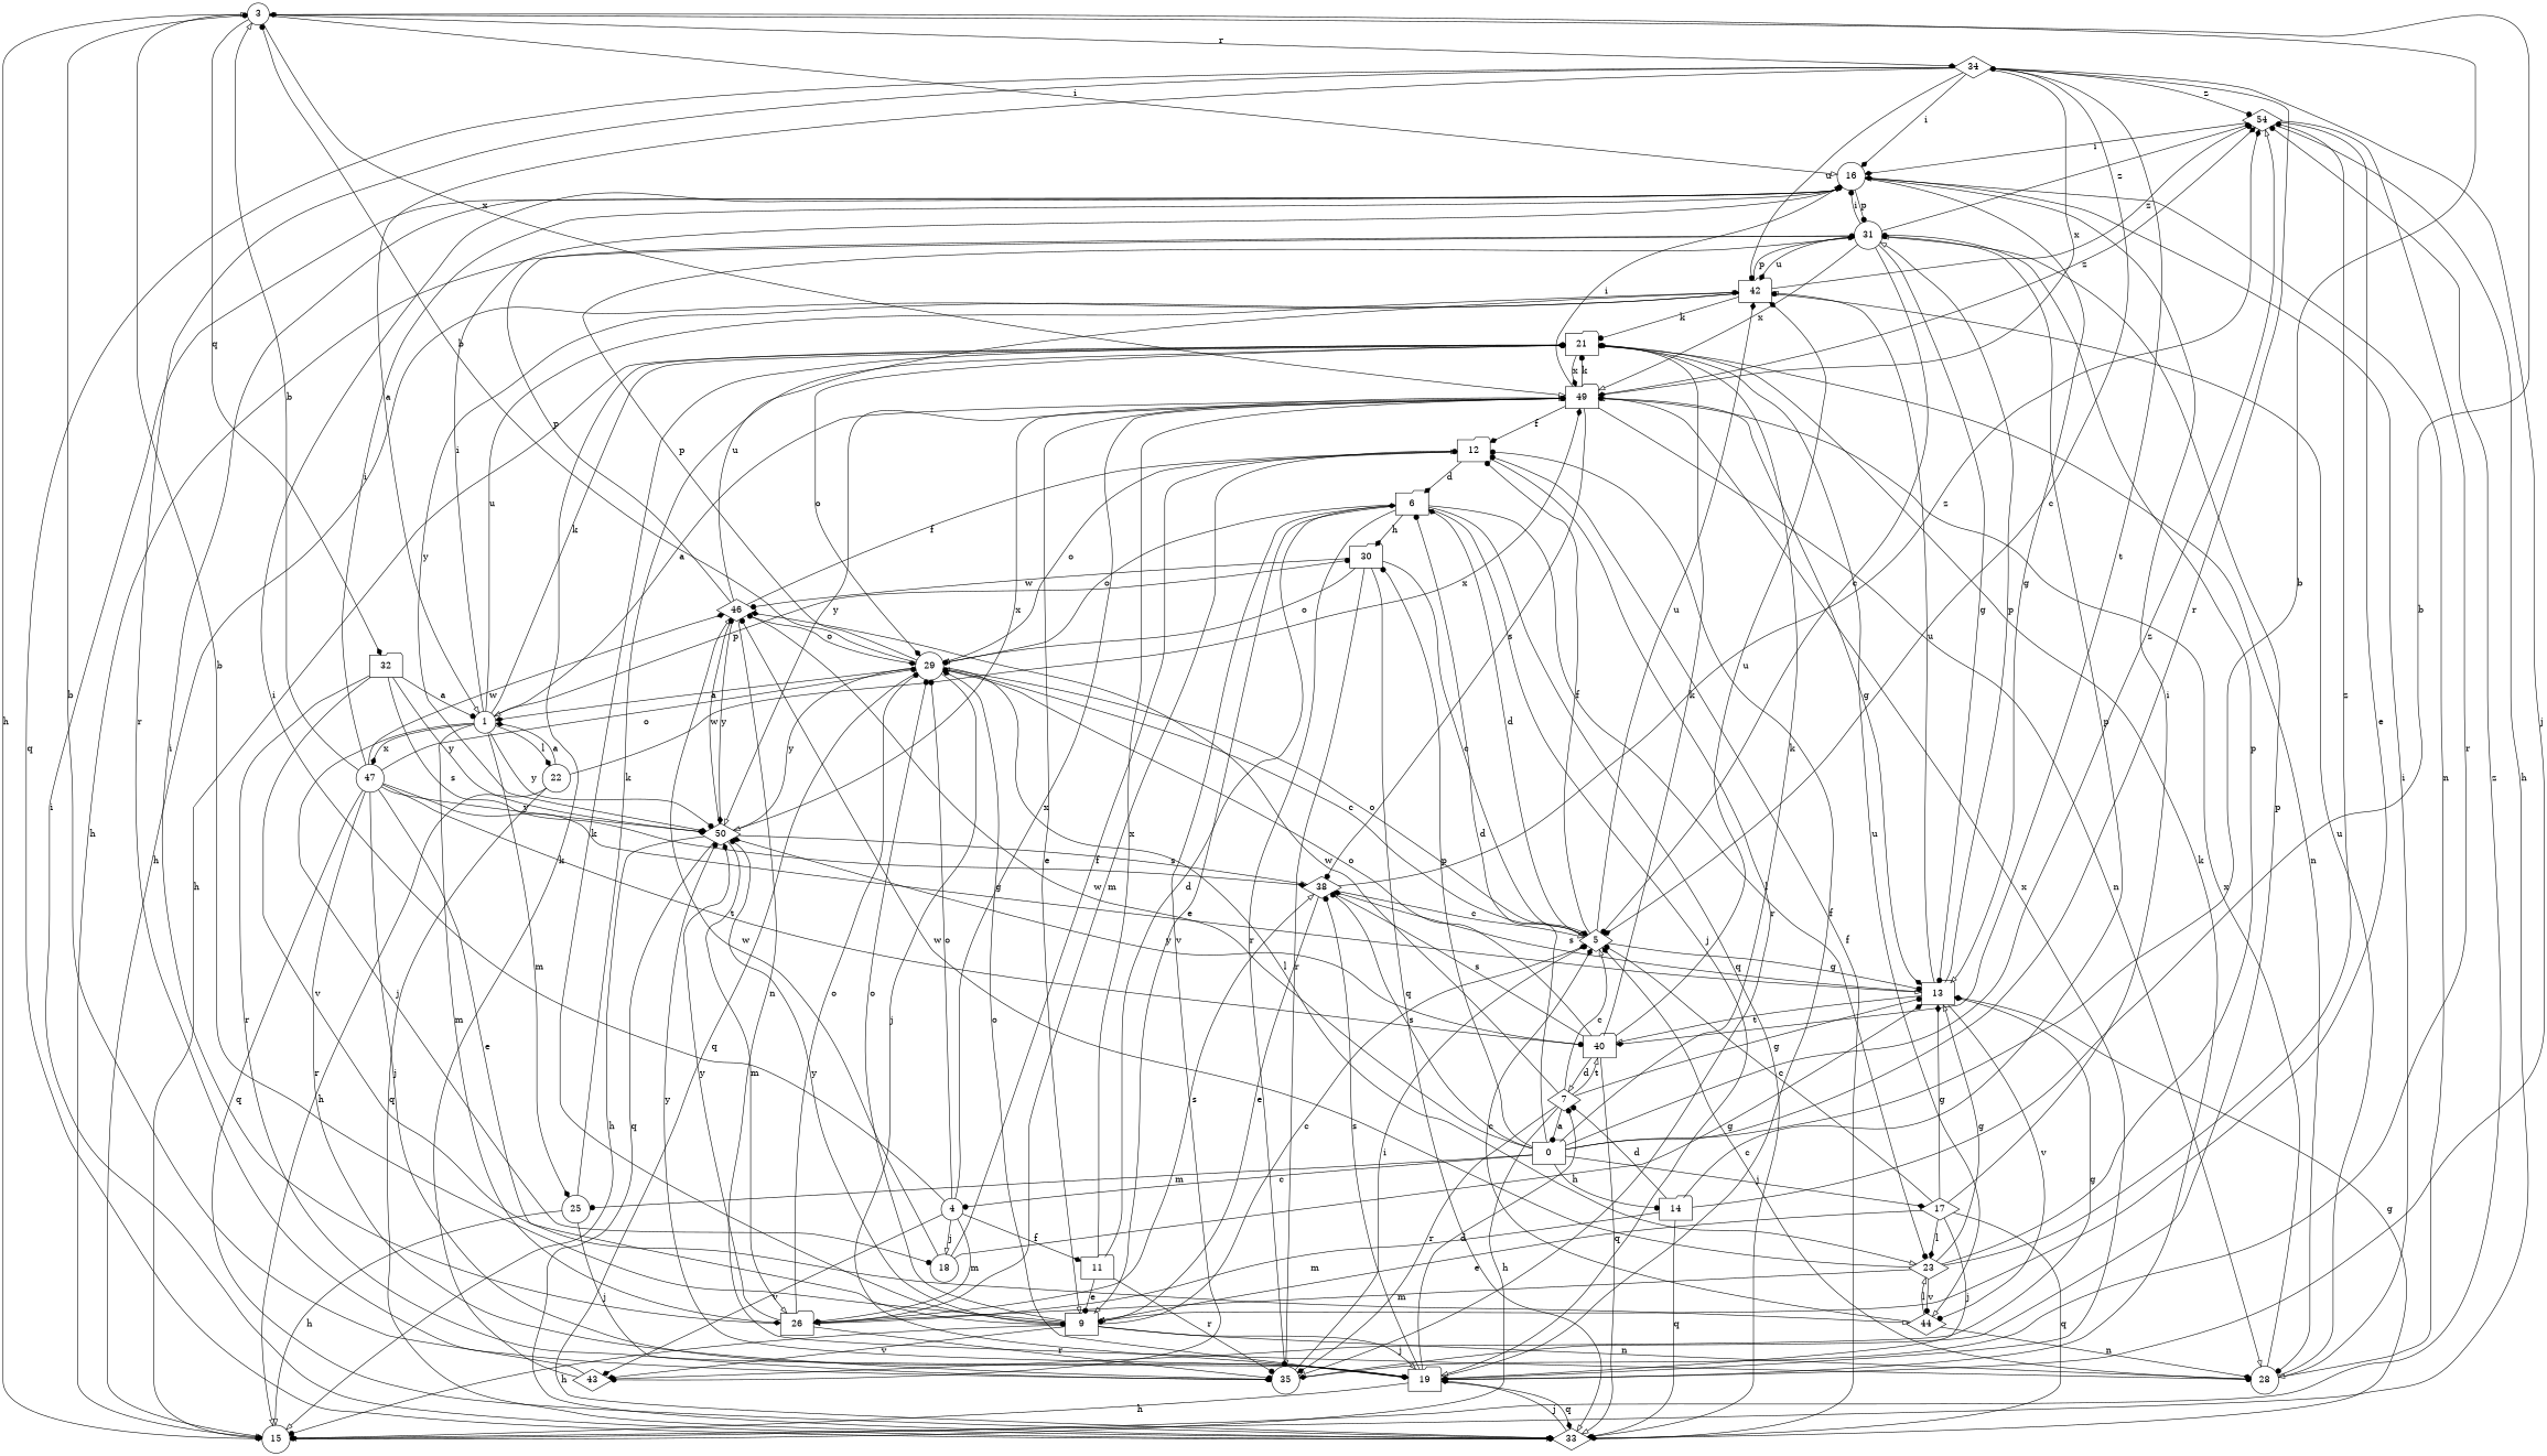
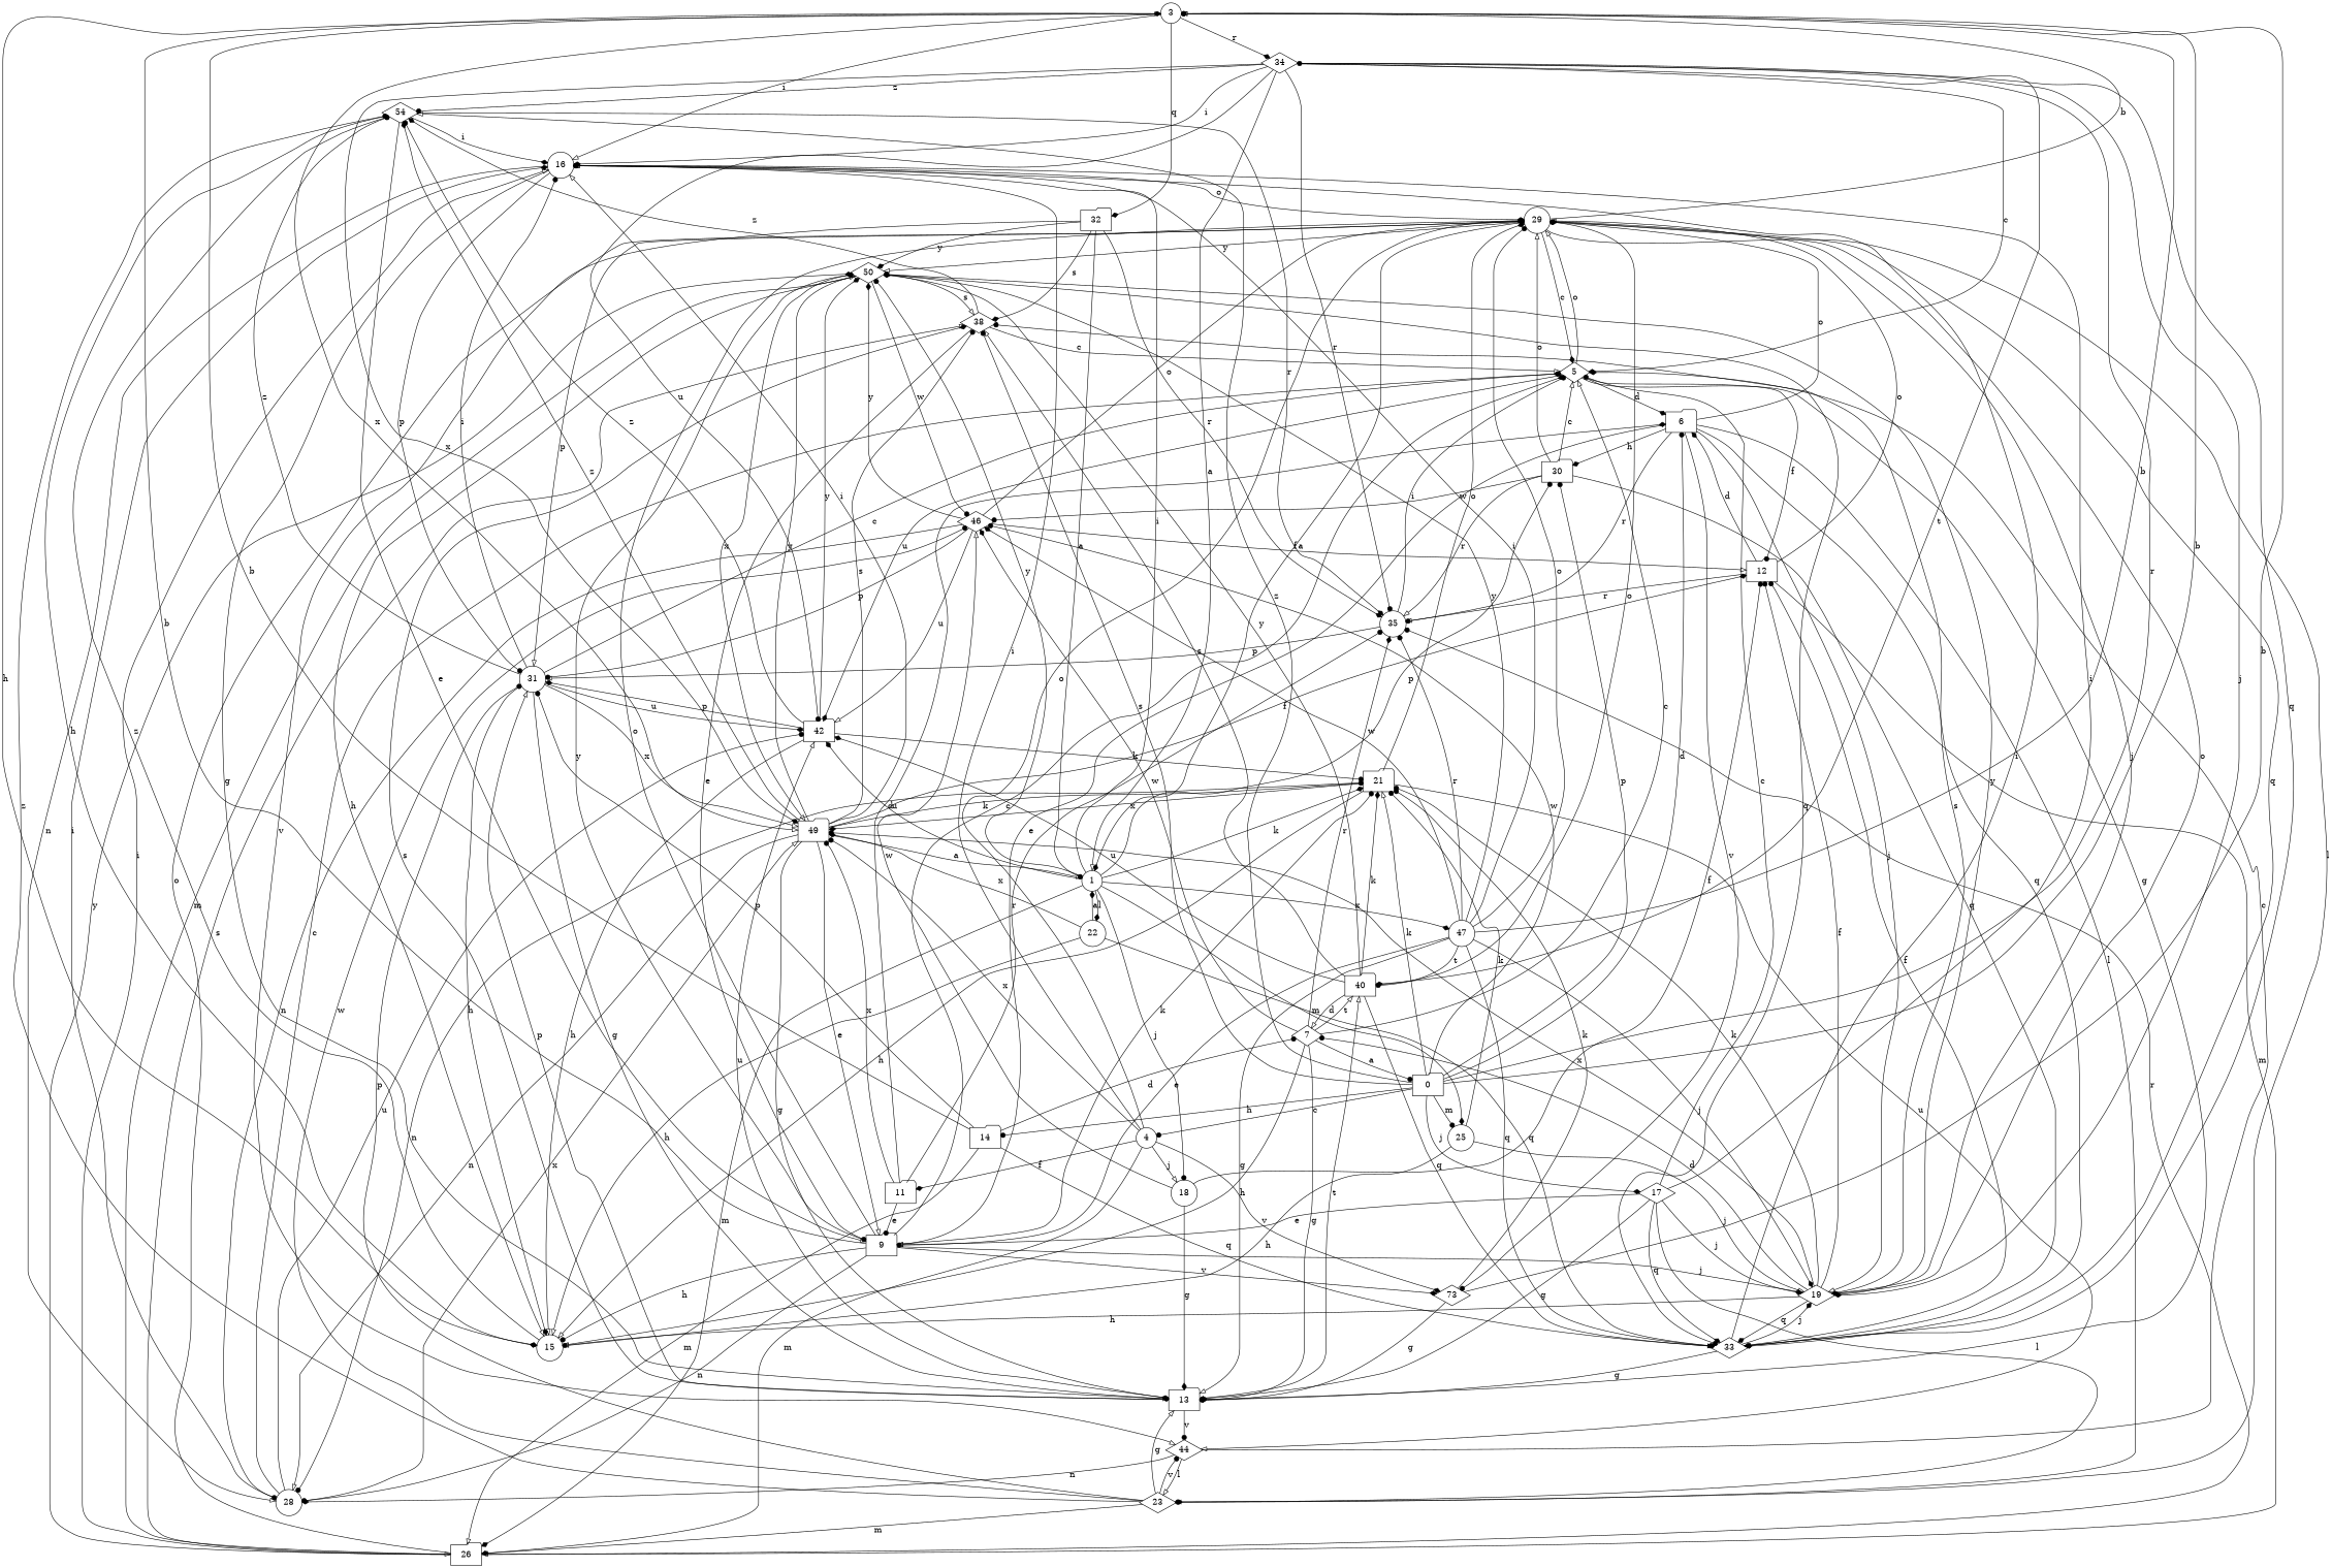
  strict digraph {
    node [shape=folder]
    edge [arrowhead=dot]
    3 [shape=circle]
    0
    4 [shape=circle]
    6
    14
    17 [shape=diamond]
    21
    25 [shape=circle]
    30
    34 [shape=diamond]
    38 [shape=diamond]
    46 [shape=diamond]
    54 [shape=diamond]
    16 [shape=circle]
    15 [shape=circle]
    32
    49
    18 [shape=circle]
    26
    11
    29 [shape=circle]
-   43 [shape=diamond]
+   43 [shape=diamond label=73]
    9
-   19
+   19 [shape=diamond]
    23 [shape=diamond]
    33 [shape=diamond]
    35 [shape=circle]
    7 [shape=diamond]
    31 [shape=circle]
    5 [shape=diamond]
    13
    28 [shape=circle]
    44 [shape=diamond]
    1 [shape=circle]
    42
    40
    50 [shape=diamond]
    12
    22 [shape=circle]
    47 [shape=circle]
    3 -> 34 [arrowhead=diamond label=r]
    3 -> 16 [arrowhead=onormal label=i]
    3 -> 15 [arrowhead=diamond label=h]
    3 -> 32 [arrowhead=diamond label=q]
    3 -> 49 [arrowhead=onormal label=x]
    0 -> 3 [arrowhead=onormal label=b]
    0 -> 4 [label=c]
    0 -> 6 [label=d]
    0 -> 14 [label=h]
    0 -> 17 [arrowhead=diamond label=j]
    0 -> 21 [arrowhead=onormal label=k]
    0 -> 25 [label=m]
    0 -> 30 [label=p]
    0 -> 34 [label=r]
    0 -> 38 [label=s]
    0 -> 46 [label=w]
    0 -> 54 [arrowhead=onormal label=z]
    4 -> 16 [label=i]
    4 -> 49 [label=x]
    4 -> 18 [arrowhead=onormal label=j]
    4 -> 26 [arrowhead=diamond label=m]
    4 -> 11 [arrowhead=diamond label=f]
    4 -> 29 [label=o]
    4 -> 43 [arrowhead=diamond label=v]
    6 -> 30 [arrowhead=diamond label=h]
    6 -> 29 [label=o]
    6 -> 43 [label=v]
    6 -> 9 [arrowhead=onormal label=e]
    6 -> 19 [arrowhead=onormal label=j]
    6 -> 23 [label=l]
    6 -> 33 [arrowhead=diamond label=q]
    6 -> 35 [label=r]
    14 -> 3 [arrowhead=diamond label=b]
    14 -> 26 [arrowhead=onormal label=m]
    14 -> 33 [arrowhead=onormal label=q]
    14 -> 7 [label=d]
    14 -> 31 [label=p]
    17 -> 16 [arrowhead=onormal label=i]
    17 -> 9 [arrowhead=onormal label=e]
    17 -> 19 [arrowhead=diamond label=j]
    17 -> 23 [arrowhead=diamond label=l]
    17 -> 33 [arrowhead=diamond label=q]
    17 -> 5 [label=c]
    17 -> 13 [arrowhead=diamond label=g]
    21 -> 15 [arrowhead=onormal label=h]
    21 -> 49 [arrowhead=diamond label=x]
    21 -> 29 [arrowhead=diamond label=o]
    21 -> 28 [label=n]
    21 -> 44 [arrowhead=onormal label=u]
    25 -> 21 [label=k]
    25 -> 15 [arrowhead=onormal label=h]
    25 -> 19 [arrowhead=onormal label=j]
    30 -> 46 [label=w]
    30 -> 29 [arrowhead=onormal label=o]
    30 -> 33 [arrowhead=onormal label=q]
    30 -> 35 [arrowhead=onormal label=r]
    30 -> 5 [arrowhead=onormal label=c]
    34 -> 54 [label=z]
    34 -> 16 [arrowhead=diamond label=i]
    34 -> 49 [arrowhead=diamond label=x]
    34 -> 19 [arrowhead=diamond label=j]
    34 -> 33 [arrowhead=onormal label=q]
    34 -> 35 [label=r]
    34 -> 5 [arrowhead=diamond label=c]
    34 -> 1 [arrowhead=onormal label=a]
    34 -> 42 [label=u]
    34 -> 40 [arrowhead=diamond label=t]
    38 -> 54 [arrowhead=diamond label=z]
    38 -> 9 [label=e]
    38 -> 5 [arrowhead=onormal label=c]
    46 -> 29 [arrowhead=diamond label=o]
    46 -> 31 [label=p]
    46 -> 28 [label=n]
    46 -> 42 [arrowhead=onormal label=u]
    46 -> 50 [arrowhead=diamond label=y]
    46 -> 12 [arrowhead=onormal label=f]
    54 -> 16 [arrowhead=diamond label=i]
    54 -> 15 [arrowhead=diamond label=h]
    54 -> 9 [arrowhead=onormal label=e]
    54 -> 35 [arrowhead=diamond label=r]
+   16 -> 29 [arrowhead=diamond label=o]
    16 -> 31 [label=p]
    16 -> 13 [arrowhead=onormal label=g]
    16 -> 28 [arrowhead=onormal label=n]
    15 -> 54 [label=z]
    32 -> 38 [arrowhead=diamond label=s]
    32 -> 35 [arrowhead=diamond label=r]
    32 -> 44 [arrowhead=onormal label=v]
    32 -> 1 [label=a]
    32 -> 50 [arrowhead=diamond label=y]
    49 -> 21 [label=k]
    49 -> 38 [label=s]
    49 -> 54 [arrowhead=diamond label=z]
    49 -> 16 [arrowhead=onormal label=i]
    49 -> 9 [arrowhead=onormal label=e]
    49 -> 13 [arrowhead=diamond label=g]
    49 -> 28 [arrowhead=onormal label=n]
    49 -> 1 [arrowhead=onormal label=a]
    49 -> 50 [arrowhead=onormal label=y]
    49 -> 12 [arrowhead=diamond label=f]
    18 -> 46 [arrowhead=onormal label=w]
    18 -> 13 [arrowhead=diamond label=g]
    18 -> 12 [label=f]
    26 -> 38 [arrowhead=onormal label=s]
    26 -> 16 [arrowhead=onormal label=i]
    26 -> 29 [label=o]
    26 -> 35 [label=r]
    26 -> 50 [arrowhead=diamond label=y]
    11 -> 6 [arrowhead=diamond label=d]
    11 -> 49 [label=x]
    11 -> 9 [label=e]
    11 -> 35 [label=r]
    29 -> 3 [label=b]
    29 -> 19 [arrowhead=diamond label=j]
    29 -> 23 [arrowhead=onormal label=l]
    29 -> 33 [arrowhead=diamond label=q]
    29 -> 31 [arrowhead=onormal label=p]
    29 -> 5 [arrowhead=diamond label=c]
    29 -> 1 [arrowhead=diamond label=a]
    29 -> 50 [arrowhead=onormal label=y]
    43 -> 3 [label=b]
    43 -> 21 [label=k]
    43 -> 13 [arrowhead=diamond label=g]
    9 -> 3 [arrowhead=onormal label=b]
    9 -> 21 [label=k]
    9 -> 15 [label=h]
    9 -> 29 [label=o]
    9 -> 43 [arrowhead=diamond label=v]
    9 -> 19 [arrowhead=onormal label=j]
    9 -> 5 [arrowhead=diamond label=c]
    9 -> 28 [label=n]
    9 -> 50 [label=y]
    19 -> 21 [label=k]
    19 -> 38 [label=s]
    19 -> 15 [label=h]
    19 -> 49 [label=x]
    19 -> 29 [arrowhead=diamond label=o]
    19 -> 33 [arrowhead=diamond label=q]
    19 -> 7 [label=d]
    19 -> 50 [label=y]
    19 -> 12 [label=f]
    23 -> 46 [label=w]
    23 -> 54 [label=z]
    23 -> 26 [arrowhead=onormal label=m]
    23 -> 31 [label=p]
    23 -> 13 [arrowhead=onormal label=g]
    23 -> 44 [label=v]
    33 -> 16 [label=i]
    33 -> 19 [arrowhead=diamond label=j]
    33 -> 13 [arrowhead=diamond label=g]
    33 -> 12 [label=f]
    35 -> 31 [arrowhead=onormal label=p]
    35 -> 5 [label=i]
    7 -> 0 [label=a]
    7 -> 46 [arrowhead=diamond label=w]
    7 -> 15 [arrowhead=onormal label=h]
    7 -> 35 [arrowhead=diamond label=r]
    7 -> 5 [arrowhead=onormal label=c]
    7 -> 13 [label=g]
    7 -> 40 [arrowhead=onormal label=t]
    31 -> 54 [label=z]
    31 -> 16 [label=i]
    31 -> 15 [arrowhead=diamond label=h]
    31 -> 49 [arrowhead=onormal label=x]
    31 -> 5 [label=c]
    31 -> 13 [label=g]
    31 -> 42 [arrowhead=diamond label=u]
    5 -> 6 [arrowhead=diamond label=d]
    5 -> 29 [arrowhead=onormal label=o]
    5 -> 13 [label=g]
    5 -> 42 [arrowhead=diamond label=u]
    5 -> 12 [label=f]
    13 -> 38 [arrowhead=diamond label=s]
    13 -> 31 [arrowhead=onormal label=p]
    13 -> 44 [label=v]
    13 -> 42 [arrowhead=onormal label=u]
    13 -> 40 [arrowhead=onormal label=t]
    28 -> 16 [arrowhead=diamond label=i]
    28 -> 49 [arrowhead=onormal label=x]
    28 -> 5 [arrowhead=diamond label=c]
    28 -> 42 [label=u]
    44 -> 23 [arrowhead=onormal label=l]
    44 -> 5 [arrowhead=diamond label=c]
    44 -> 28 [arrowhead=diamond label=n]
    1 -> 21 [arrowhead=diamond label=k]
    1 -> 25 [arrowhead=diamond label=m]
    1 -> 30 [label=p]
    1 -> 16 [arrowhead=onormal label=i]
    1 -> 18 [label=j]
    1 -> 26 [arrowhead=diamond label=m]
    1 -> 42 [arrowhead=diamond label=u]
    1 -> 50 [label=y]
    1 -> 22 [arrowhead=diamond label=l]
    1 -> 47 [arrowhead=diamond label=x]
    42 -> 21 [label=k]
    42 -> 54 [label=z]
    42 -> 15 [arrowhead=onormal label=h]
    42 -> 31 [arrowhead=diamond label=p]
    42 -> 50 [arrowhead=diamond label=y]
    40 -> 21 [arrowhead=diamond label=k]
    40 -> 38 [arrowhead=onormal label=s]
    40 -> 29 [label=o]
    40 -> 33 [arrowhead=onormal label=q]
    40 -> 7 [arrowhead=onormal label=d]
    40 -> 42 [arrowhead=diamond label=u]
    40 -> 50 [arrowhead=diamond label=y]
    50 -> 38 [arrowhead=onormal label=s]
    50 -> 46 [label=w]
    50 -> 15 [arrowhead=onormal label=h]
    50 -> 49 [arrowhead=onormal label=x]
    50 -> 26 [arrowhead=onormal label=m]
    50 -> 33 [label=q]
    12 -> 6 [arrowhead=diamond label=d]
    12 -> 26 [arrowhead=onormal label=m]
    12 -> 29 [arrowhead=onormal label=o]
    12 -> 35 [arrowhead=onormal label=r]
    22 -> 15 [arrowhead=onormal label=h]
    22 -> 49 [arrowhead=diamond label=x]
    22 -> 33 [label=q]
    22 -> 1 [arrowhead=diamond label=a]
    47 -> 3 [arrowhead=onormal label=b]
    47 -> 46 [arrowhead=diamond label=w]
    47 -> 16 [label=i]
    47 -> 29 [label=o]
    47 -> 9 [label=e]
    47 -> 19 [arrowhead=diamond label=j]
    47 -> 33 [arrowhead=diamond label=q]
    47 -> 35 [label=r]
    47 -> 13 [arrowhead=onormal label=g]
    47 -> 40 [label=t]
    47 -> 50 [label=y]
  }
